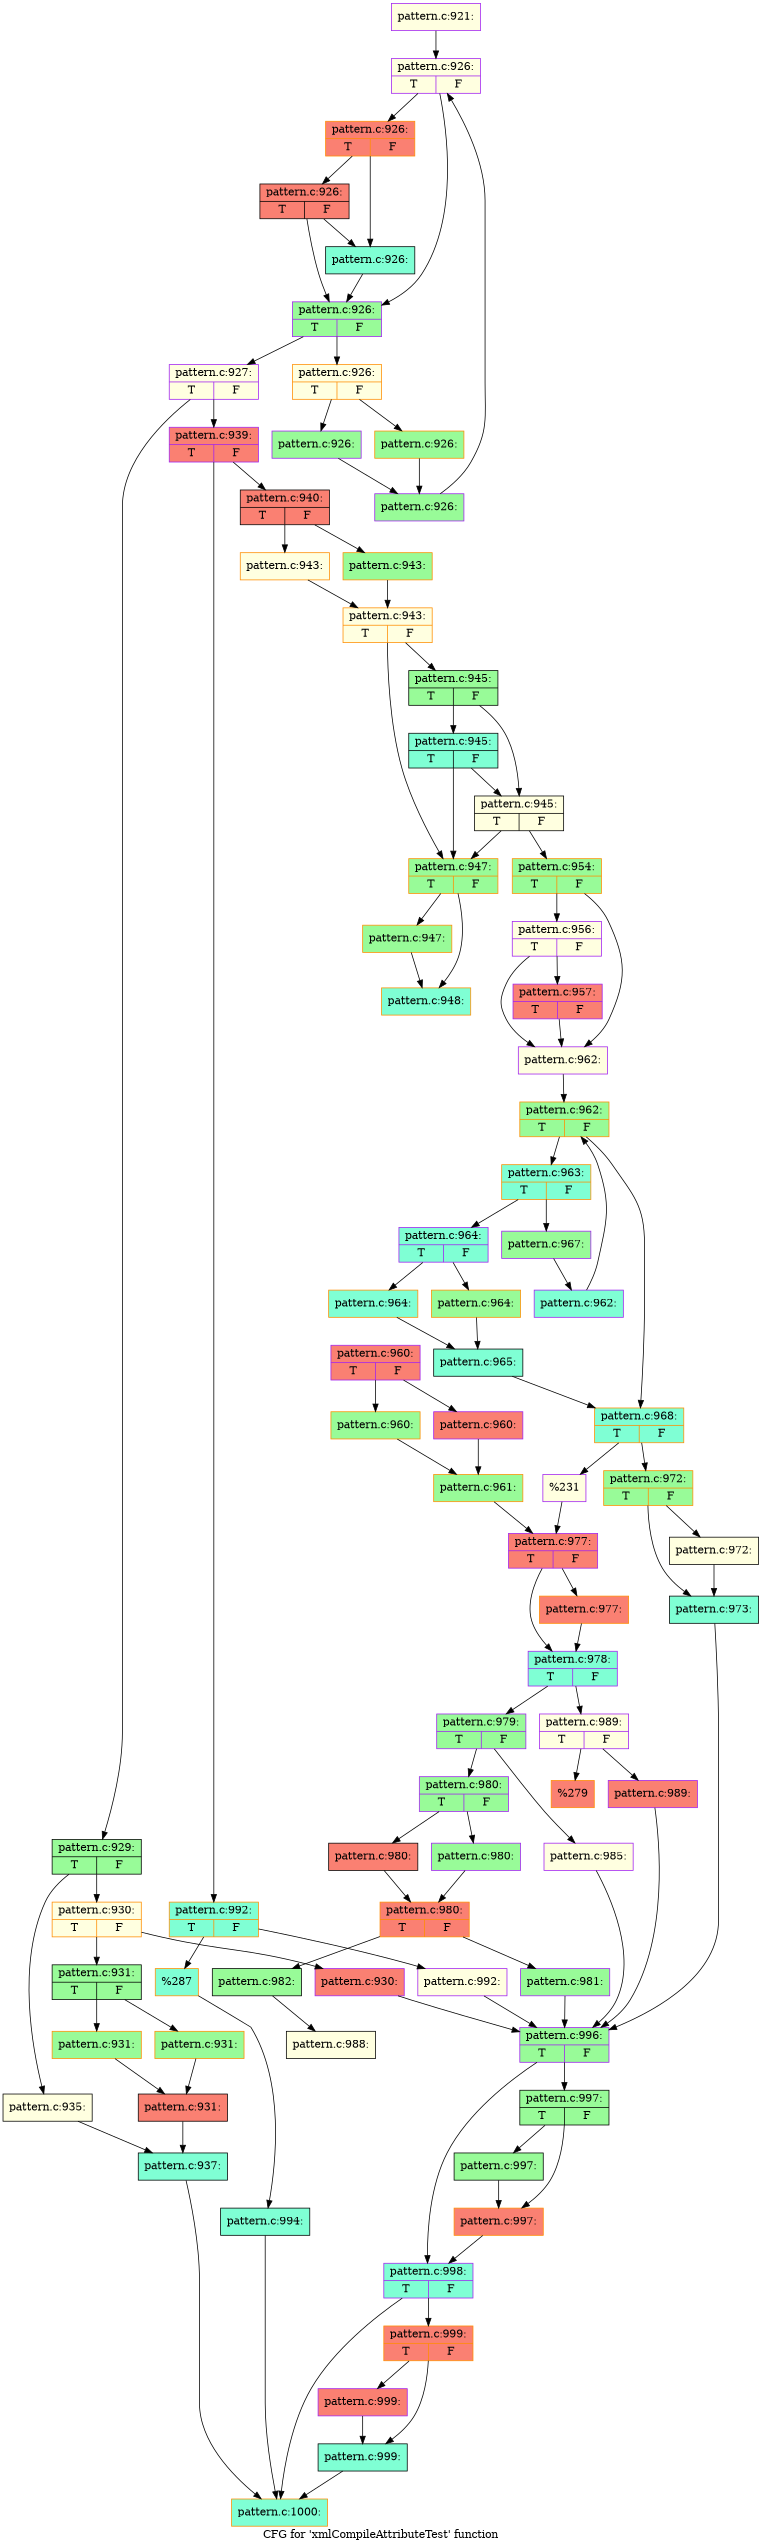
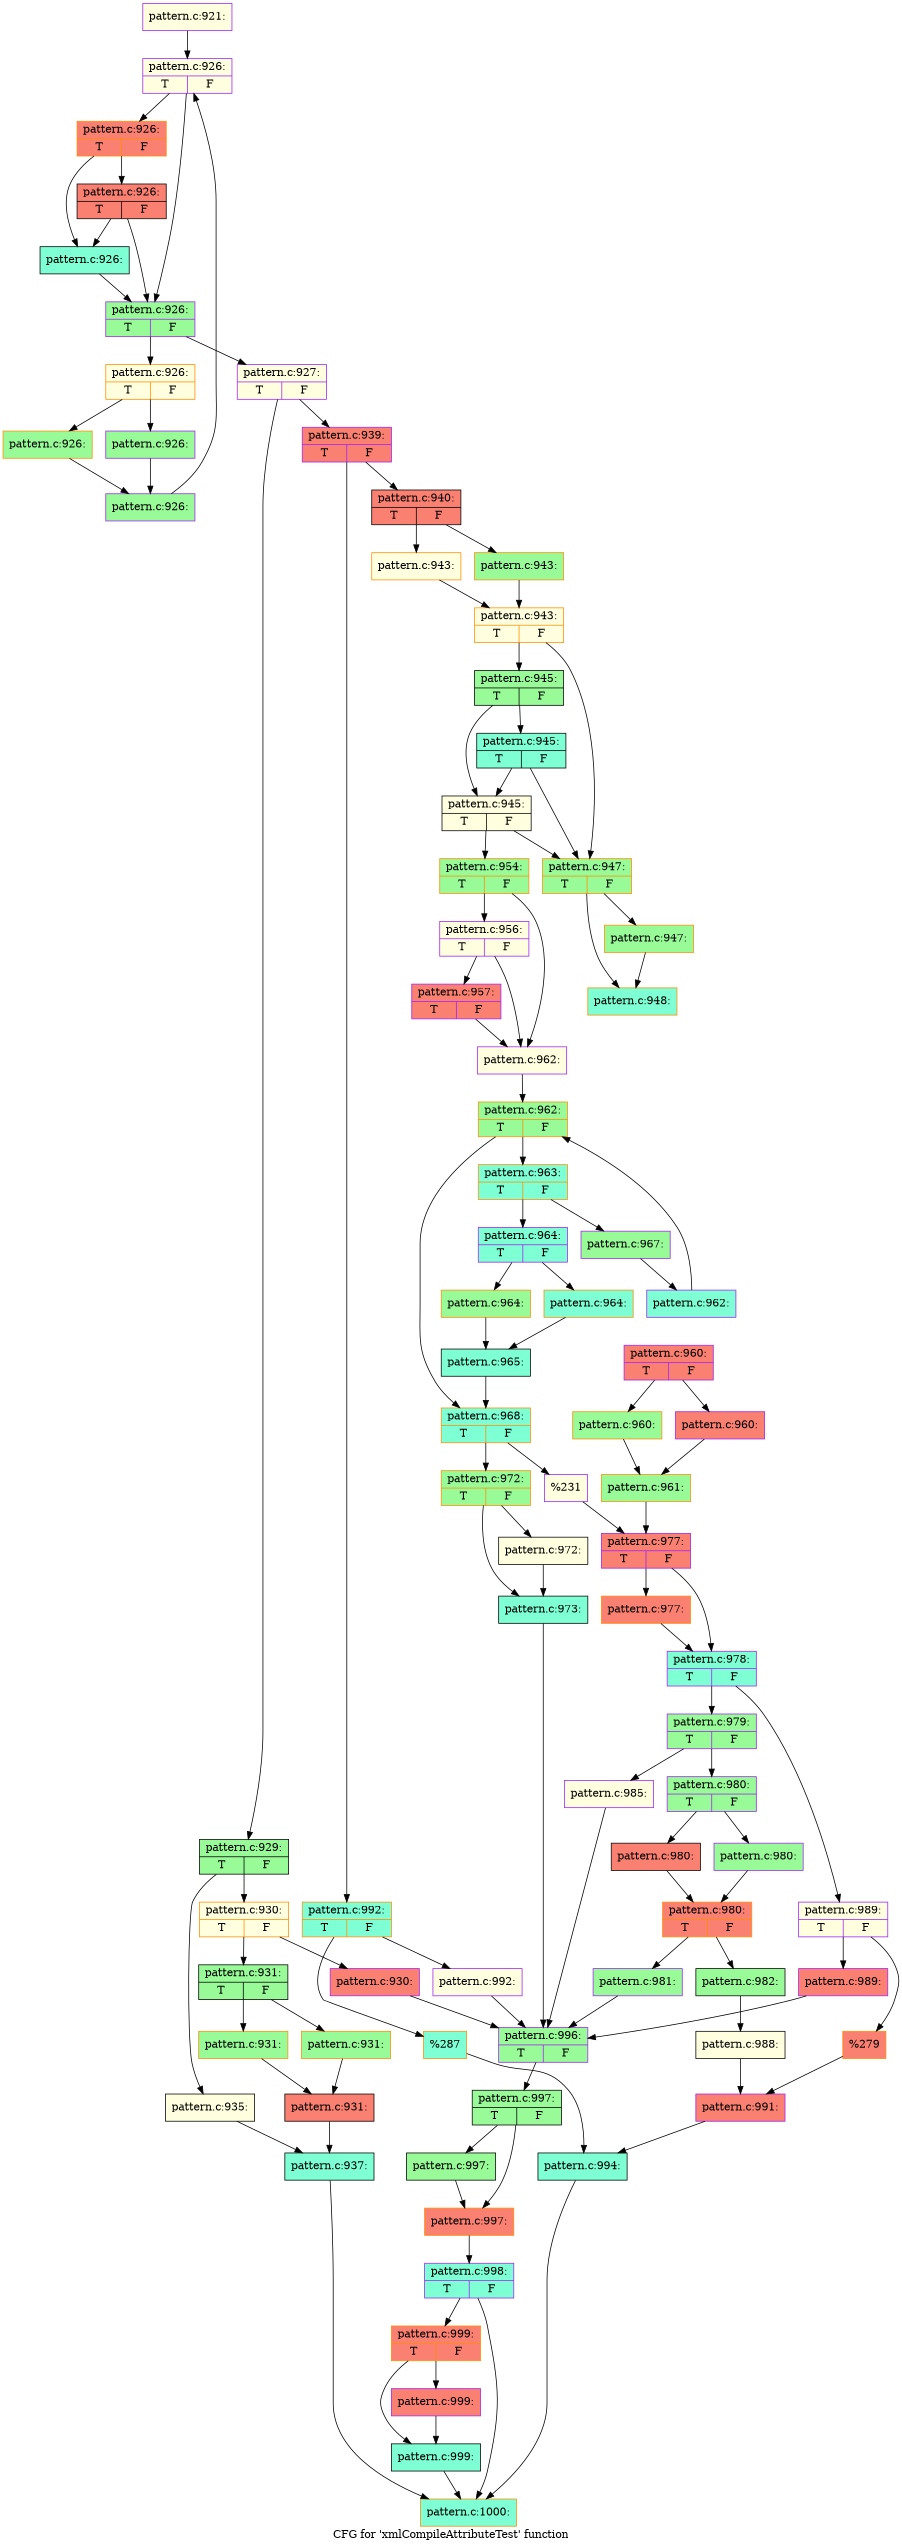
  digraph {
    label="CFG for 'xmlCompileAttributeTest' function"
    node [color=purple fillcolor=palegreen shape=record style=filled]
    n1 [fillcolor=lightyellow label="{pattern.c:921:}"]
    n2 [fillcolor=lightyellow label="{pattern.c:926:|{<s0>T|<s1>F}}"]
    n3 [label="{pattern.c:926:|{<s0>T|<s1>F}}"]
    n4 [color=darkorange fillcolor=salmon label="{pattern.c:926:|{<s0>T|<s1>F}}"]
    n5 [color=darkorange fillcolor=lightyellow label="{pattern.c:926:|{<s0>T|<s1>F}}"]
    n6 [fillcolor=lightyellow label="{pattern.c:927:|{<s0>T|<s1>F}}"]
    n7 [color=black fillcolor=salmon label="{pattern.c:926:|{<s0>T|<s1>F}}"]
    n8 [color=black fillcolor=aquamarine label="{pattern.c:926:}"]
    n9 [color=darkorange label="{pattern.c:926:}"]
    n10 [label="{pattern.c:926:}"]
    n11 [color=black label="{pattern.c:929:|{<s0>T|<s1>F}}"]
    n12 [fillcolor=salmon label="{pattern.c:939:|{<s0>T|<s1>F}}"]
    n13 [label="{pattern.c:926:}"]
    n14 [color=darkorange fillcolor=lightyellow label="{pattern.c:930:|{<s0>T|<s1>F}}"]
    n15 [color=black fillcolor=lightyellow label="{pattern.c:935:}"]
    n16 [color=black fillcolor=salmon label="{pattern.c:940:|{<s0>T|<s1>F}}"]
    n17 [color=darkorange fillcolor=aquamarine label="{pattern.c:992:|{<s0>T|<s1>F}}"]
    n18 [fillcolor=salmon label="{pattern.c:930:}"]
    n19 [color=black label="{pattern.c:931:|{<s0>T|<s1>F}}"]
    n20 [color=black fillcolor=aquamarine label="{pattern.c:937:}"]
    n21 [color=darkorange fillcolor=lightyellow label="{pattern.c:943:}"]
    n22 [color=darkorange label="{pattern.c:943:}"]
    n23 [fillcolor=lightyellow label="{pattern.c:992:}"]
    n24 [color=darkorange fillcolor=aquamarine label="{%287}"]
    n25 [label="{pattern.c:996:|{<s0>T|<s1>F}}"]
    n26 [color=darkorange label="{pattern.c:931:}"]
    n27 [color=darkorange label="{pattern.c:931:}"]
    n28 [color=darkorange fillcolor=aquamarine label="{pattern.c:1000:}"]
    n29 [color=black label="{pattern.c:997:|{<s0>T|<s1>F}}"]
    n30 [fillcolor=aquamarine label="{pattern.c:998:|{<s0>T|<s1>F}}"]
    n31 [color=black fillcolor=salmon label="{pattern.c:931:}"]
    n32 [color=black label="{pattern.c:997:}"]
    n33 [color=darkorange fillcolor=salmon label="{pattern.c:997:}"]
    n34 [color=darkorange fillcolor=salmon label="{pattern.c:999:|{<s0>T|<s1>F}}"]
    n35 [color=darkorange fillcolor=lightyellow label="{pattern.c:943:|{<s0>T|<s1>F}}"]
    n36 [color=black fillcolor=aquamarine label="{pattern.c:994:}"]
    n37 [color=darkorange label="{pattern.c:947:|{<s0>T|<s1>F}}"]
    n38 [color=black label="{pattern.c:945:|{<s0>T|<s1>F}}"]
    n39 [color=darkorange label="{pattern.c:947:}"]
    n40 [color=darkorange fillcolor=aquamarine label="{pattern.c:948:}"]
    n41 [color=black fillcolor=aquamarine label="{pattern.c:945:|{<s0>T|<s1>F}}"]
    n42 [color=black fillcolor=lightyellow label="{pattern.c:945:|{<s0>T|<s1>F}}"]
    n43 [color=darkorange label="{pattern.c:954:|{<s0>T|<s1>F}}"]
    n44 [fillcolor=lightyellow label="{pattern.c:956:|{<s0>T|<s1>F}}"]
    n45 [fillcolor=lightyellow label="{pattern.c:962:}"]
    n46 [fillcolor=salmon label="{pattern.c:957:|{<s0>T|<s1>F}}"]
    n47 [color=darkorange label="{pattern.c:962:|{<s0>T|<s1>F}}"]
    n48 [color=darkorange fillcolor=aquamarine label="{pattern.c:963:|{<s0>T|<s1>F}}"]
    n49 [color=darkorange fillcolor=aquamarine label="{pattern.c:968:|{<s0>T|<s1>F}}"]
    n50 [fillcolor=salmon label="{pattern.c:960:|{<s0>T|<s1>F}}"]
    n51 [color=darkorange label="{pattern.c:960:}"]
    n52 [fillcolor=salmon label="{pattern.c:960:}"]
    n53 [color=darkorange label="{pattern.c:961:}"]
    n54 [fillcolor=salmon label="{pattern.c:977:|{<s0>T|<s1>F}}"]
    n55 [color=darkorange fillcolor=salmon label="{pattern.c:977:}"]
    n56 [fillcolor=aquamarine label="{pattern.c:978:|{<s0>T|<s1>F}}"]
    n57 [label="{pattern.c:979:|{<s0>T|<s1>F}}"]
    n58 [fillcolor=lightyellow label="{pattern.c:989:|{<s0>T|<s1>F}}"]
    n59 [fillcolor=aquamarine label="{pattern.c:964:|{<s0>T|<s1>F}}"]
    n60 [label="{pattern.c:967:}"]
    n61 [color=darkorange label="{pattern.c:972:|{<s0>T|<s1>F}}"]
    n62 [fillcolor=lightyellow label="{%231}"]
    n63 [color=darkorange fillcolor=aquamarine label="{pattern.c:964:}"]
    n64 [color=darkorange label="{pattern.c:964:}"]
    n65 [fillcolor=aquamarine label="{pattern.c:962:}"]
    n66 [color=black fillcolor=lightyellow label="{pattern.c:972:}"]
    n67 [color=black fillcolor=aquamarine label="{pattern.c:973:}"]
    n68 [color=black fillcolor=aquamarine label="{pattern.c:965:}"]
    n69 [label="{pattern.c:980:|{<s0>T|<s1>F}}"]
    n70 [fillcolor=lightyellow label="{pattern.c:985:}"]
    n71 [fillcolor=salmon label="{pattern.c:989:}"]
    n72 [color=darkorange fillcolor=salmon label="{%279}"]
    n73 [label="{pattern.c:980:}"]
    n74 [color=black fillcolor=salmon label="{pattern.c:980:}"]
+   n75 [fillcolor=salmon label="{pattern.c:991:}"]
    n76 [color=darkorange fillcolor=salmon label="{pattern.c:980:|{<s0>T|<s1>F}}"]
    n77 [label="{pattern.c:981:}"]
    n78 [color=black label="{pattern.c:982:}"]
    n79 [color=black fillcolor=lightyellow label="{pattern.c:988:}"]
    n80 [fillcolor=salmon label="{pattern.c:999:}"]
    n81 [color=black fillcolor=aquamarine label="{pattern.c:999:}"]
    n1 -> n2
    n2 -> n3
    n2 -> n4
    n3 -> n5
    n3 -> n6
    n4 -> n7
    n4 -> n8
    n5 -> n9
    n5 -> n10
    n6 -> n11
    n6 -> n12
    n7 -> n3
    n7 -> n8
    n8 -> n3
    n9 -> n13
    n10 -> n13
    n11 -> n14
    n11 -> n15
    n12 -> n16
    n12 -> n17
    n13 -> n2
    n14 -> n18
    n14 -> n19
    n15 -> n20
    n16 -> n21
    n16 -> n22
    n17 -> n23
    n17 -> n24
    n18 -> n25
    n19 -> n26
    n19 -> n27
    n20 -> n28
    n21 -> n35
    n22 -> n35
    n23 -> n25
    n24 -> n36
    n25 -> n29
-   n25 -> n30
    n26 -> n31
    n27 -> n31
    n29 -> n32
    n29 -> n33
    n30 -> n28
    n30 -> n34
    n31 -> n20
    n32 -> n33
    n33 -> n30
    n34 -> n80
    n34 -> n81
    n35 -> n37
    n35 -> n38
    n36 -> n28
    n37 -> n39
    n37 -> n40
    n38 -> n41
    n38 -> n42
    n39 -> n40
    n41 -> n37
    n41 -> n42
    n42 -> n37
    n42 -> n43
    n43 -> n44
    n43 -> n45
    n44 -> n45
    n44 -> n46
    n45 -> n47
    n46 -> n45
    n47 -> n48
    n47 -> n49
    n48 -> n59
    n48 -> n60
    n49 -> n61
    n49 -> n62
    n50 -> n51
    n50 -> n52
    n51 -> n53
    n52 -> n53
    n53 -> n54
    n54 -> n55
    n54 -> n56
    n55 -> n56
    n56 -> n57
    n56 -> n58
    n57 -> n69
    n57 -> n70
    n58 -> n71
    n58 -> n72
    n59 -> n63
    n59 -> n64
    n60 -> n65
    n61 -> n66
    n61 -> n67
    n62 -> n54
    n63 -> n68
    n64 -> n68
    n65 -> n47
    n66 -> n67
    n67 -> n25
    n68 -> n49
    n69 -> n73
    n69 -> n74
    n70 -> n25
    n71 -> n25
+   n72 -> n75
    n73 -> n76
    n74 -> n76
+   n75 -> n36
    n76 -> n77
    n76 -> n78
    n77 -> n25
    n78 -> n79
+   n79 -> n75
    n80 -> n81
    n81 -> n28
  }
